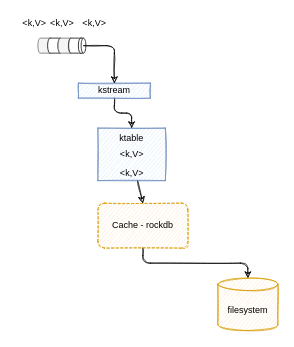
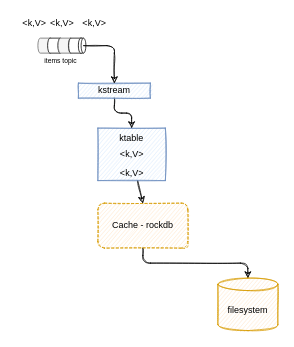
  <mxCell id="0" />
  <mxCell id="1" parent="0" />
  <mxCell id="2" value="" style="group" parent="1" vertex="1" connectable="0"><mxGeometry x="50" y="50" width="64" height="40" as="geometry" /></mxCell>
  <mxCell id="3" value="" style="group;shadow=0;" parent="2" vertex="1" connectable="0"><mxGeometry width="64" height="20" as="geometry" /></mxCell>
  <mxCell id="4" value="" style="shape=cylinder3;whiteSpace=wrap;html=1;boundedLbl=1;backgroundOutline=1;size=3.167;rotation=90;fillColor=#f5f5f5;fontColor=#333333;strokeColor=#666666;shadow=0;" parent="3" vertex="1"><mxGeometry width="20" height="20" as="geometry" /></mxCell>
  <mxCell id="5" value="" style="shape=cylinder3;whiteSpace=wrap;html=1;boundedLbl=1;backgroundOutline=1;size=3.167;rotation=90;shadow=0;" parent="3" vertex="1"><mxGeometry x="13" width="20" height="20" as="geometry" /></mxCell>
  <mxCell id="6" value="" style="shape=cylinder3;whiteSpace=wrap;html=1;boundedLbl=1;backgroundOutline=1;size=3.167;rotation=90;fillColor=#f5f5f5;fontColor=#333333;strokeColor=#666666;shadow=0;" parent="3" vertex="1"><mxGeometry x="27" width="20" height="20" as="geometry" /></mxCell>
  <mxCell id="7" value="" style="shape=cylinder3;whiteSpace=wrap;html=1;boundedLbl=1;backgroundOutline=1;size=3.167;rotation=90;shadow=0;" parent="3" vertex="1"><mxGeometry x="41" width="20" height="20" as="geometry" /></mxCell>
  <mxCell id="8" value="" style="shape=cylinder3;whiteSpace=wrap;html=1;boundedLbl=1;backgroundOutline=1;size=3.167;rotation=90;shadow=0;" parent="3" vertex="1"><mxGeometry x="49" y="5" width="20" height="10" as="geometry" /></mxCell>
+ <mxCell id="9" value="items topic" style="text;html=1;align=center;verticalAlign=middle;resizable=0;points=[];autosize=1;strokeColor=none;fillColor=none;fontSize=9;shadow=0;" parent="2" vertex="1"><mxGeometry y="20" width="60" height="20" as="geometry" /></mxCell>
  <mxCell id="10" style="edgeStyle=orthogonalEdgeStyle;html=1;entryX=0.5;entryY=0;entryDx=0;entryDy=0;sketch=1;" parent="1" source="11" target="17" edge="1"><mxGeometry relative="1" as="geometry"><mxPoint x="150" y="165" as="targetPoint" /></mxGeometry></mxCell>
  <mxCell id="11" value="kstream" style="rounded=0;whiteSpace=wrap;html=1;shadow=0;fillColor=#dae8fc;strokeColor=#6c8ebf;sketch=1;" parent="1" vertex="1"><mxGeometry x="104" y="110" width="96" height="20" as="geometry" /></mxCell>
  <mxCell id="12" style="edgeStyle=orthogonalEdgeStyle;html=1;entryX=0.5;entryY=0;entryDx=0;entryDy=0;sketch=1;exitX=0.5;exitY=0;exitDx=0;exitDy=0;exitPerimeter=0;" parent="1" source="7" target="11" edge="1"><mxGeometry relative="1" as="geometry" /></mxCell>
  <mxCell id="13" value="&amp;lt;k,V&amp;gt;" style="text;html=1;align=center;verticalAlign=middle;resizable=0;points=[];autosize=1;strokeColor=none;fillColor=none;" parent="1" vertex="1"><mxGeometry x="20" y="20" width="50" height="20" as="geometry" /></mxCell>
  <mxCell id="14" value="&amp;lt;k,V&amp;gt;" style="text;html=1;align=center;verticalAlign=middle;resizable=0;points=[];autosize=1;strokeColor=none;fillColor=none;" parent="1" vertex="1"><mxGeometry x="57" y="20" width="50" height="20" as="geometry" /></mxCell>
  <mxCell id="15" value="&amp;lt;k,V&amp;gt;" style="text;html=1;align=center;verticalAlign=middle;resizable=0;points=[];autosize=1;strokeColor=none;fillColor=none;" parent="1" vertex="1"><mxGeometry x="100" y="20" width="50" height="20" as="geometry" /></mxCell>
  <mxCell id="16" style="edgeStyle=none;html=1;entryX=0.5;entryY=0;entryDx=0;entryDy=0;sketch=1;" edge="1" parent="1" source="17" target="21"><mxGeometry relative="1" as="geometry" /></mxCell>
  <mxCell id="17" value="ktable" style="rounded=0;whiteSpace=wrap;html=1;shadow=0;verticalAlign=top;fillColor=#dae8fc;strokeColor=#6c8ebf;sketch=1;" parent="1" vertex="1"><mxGeometry x="130" y="170" width="90" height="70" as="geometry" /></mxCell>
  <mxCell id="18" value="&amp;lt;k,V&amp;gt;" style="text;html=1;align=center;verticalAlign=middle;resizable=0;points=[];autosize=1;strokeColor=none;fillColor=none;" parent="1" vertex="1"><mxGeometry x="150" y="195" width="50" height="20" as="geometry" /></mxCell>
  <mxCell id="19" value="&amp;lt;k,V&amp;gt;" style="text;html=1;align=center;verticalAlign=middle;resizable=0;points=[];autosize=1;strokeColor=none;fillColor=none;" parent="1" vertex="1"><mxGeometry x="150" y="220" width="50" height="20" as="geometry" /></mxCell>
  <mxCell id="20" style="edgeStyle=orthogonalEdgeStyle;html=1;exitX=0.5;exitY=1;exitDx=0;exitDy=0;entryX=0.5;entryY=0;entryDx=0;entryDy=0;entryPerimeter=0;sketch=1;" edge="1" parent="1" source="21" target="22"><mxGeometry relative="1" as="geometry" /></mxCell>
  <mxCell id="21" value="Cache - rockdb" style="rounded=1;whiteSpace=wrap;html=1;fillColor=#ffe6cc;strokeColor=#d79b00;sketch=1;dashed=1;" vertex="1" parent="1"><mxGeometry x="130" y="270" width="120" height="60" as="geometry" /></mxCell>
  <mxCell id="22" value="filesystem" style="shape=cylinder3;whiteSpace=wrap;html=1;boundedLbl=1;backgroundOutline=1;size=8.317;fillColor=#ffe6cc;strokeColor=#d79b00;sketch=1;" vertex="1" parent="1"><mxGeometry x="290" y="370" width="80" height="70" as="geometry" /></mxCell>
